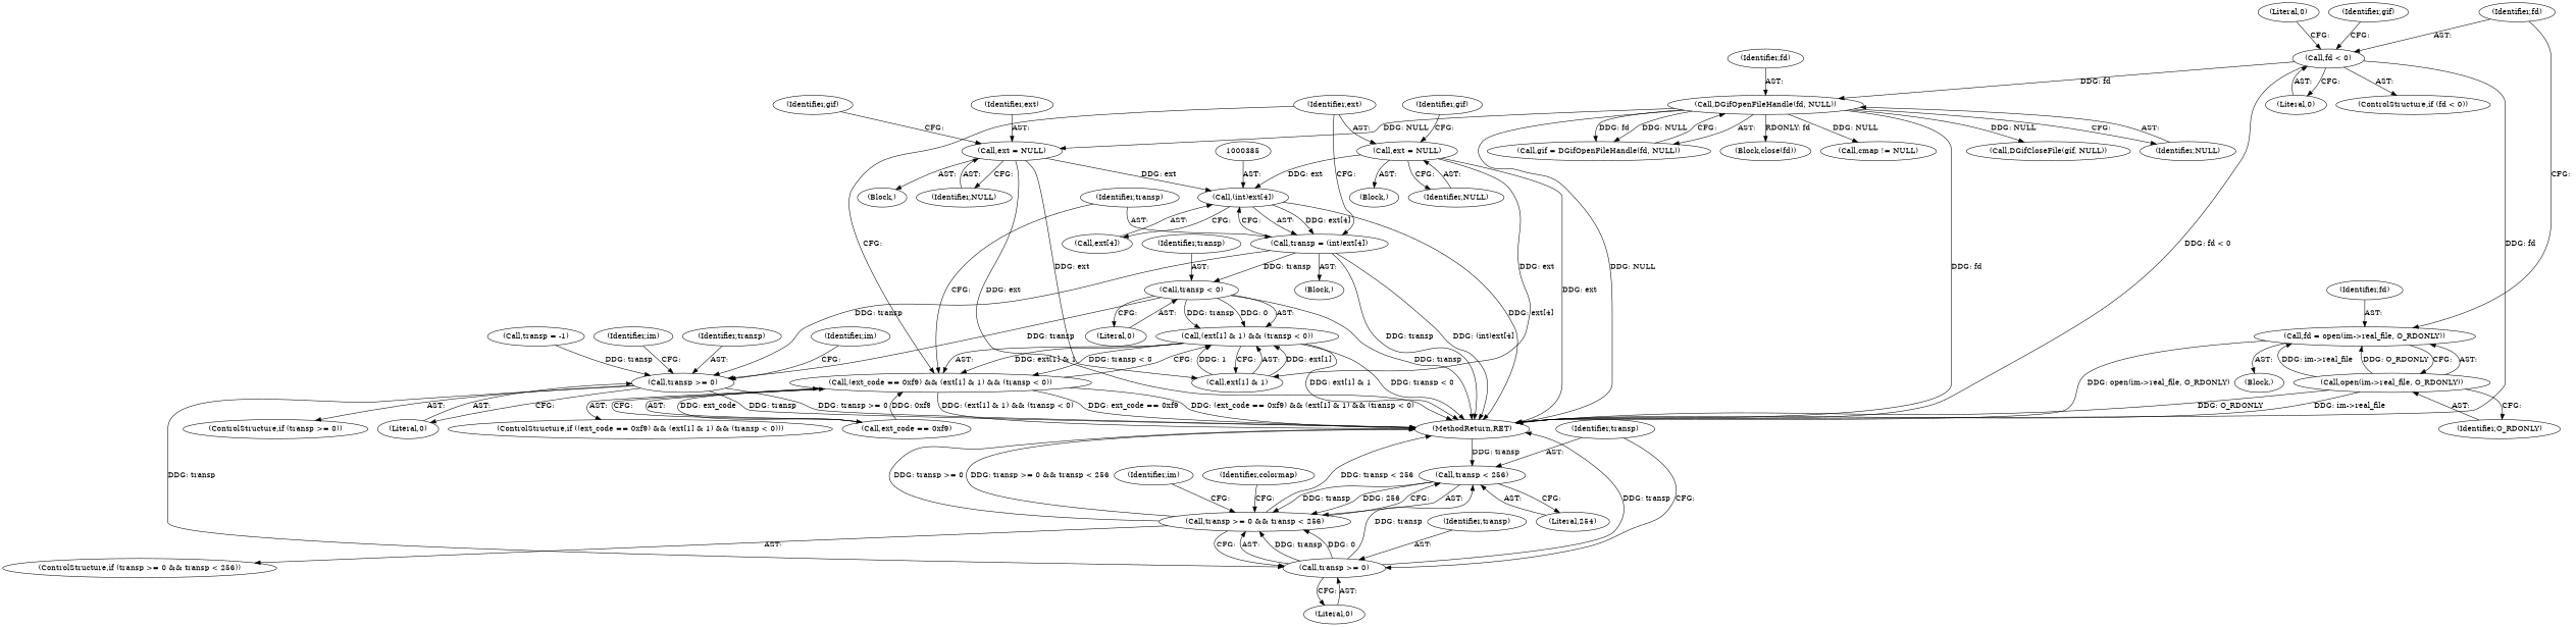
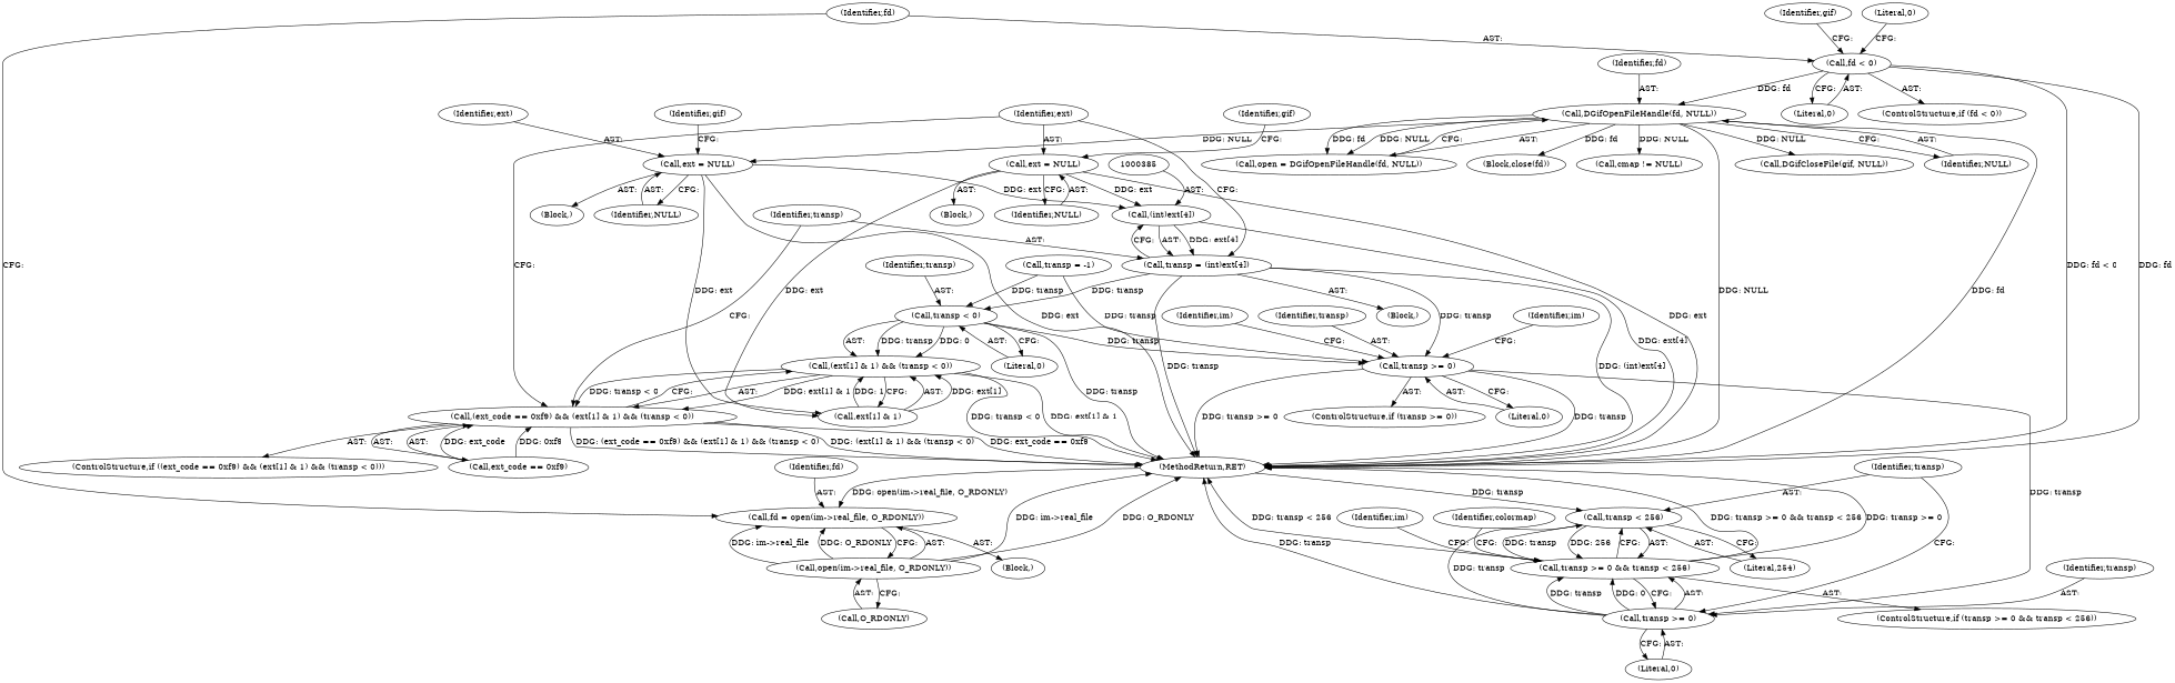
  digraph {
    n1 [label="(Call,(int)ext[4])"]
    n2 [label="(Call,transp = (int)ext[4])"]
-   n3 [label="(Call,ext[4])"]
    n4 [label="(MethodReturn,RET)"]
    n5 [label="(Call,transp < 0)"]
    n6 [label="(Call,transp >= 0)"]
    n7 [label="(Block,)"]
    n8 [label="(Call,transp < 256)"]
    n9 [label="(Call,ext = NULL)"]
    n10 [label="(Identifier,NULL)"]
    n11 [label="(Block,)"]
    n12 [label="(Call,ext[1] & 1)"]
    n13 [label="(Call,(ext[1] & 1) && (transp < 0))"]
    n14 [label="(Call,DGifOpenFileHandle(fd, NULL))"]
    n15 [label="(Call,DGifCloseFile(gif, NULL))"]
    n16 [label="(Identifier,NULL)"]
-   n17 [label="(Call,gif = DGifOpenFileHandle(fd, NULL))"]
+   n17 [label="(Call,open = DGifOpenFileHandle(fd, NULL))"]
    n18 [label="(Block,close(fd))"]
    n19 [label="(Call,cmap != NULL)"]
    n20 [label="(Call,fd < 0)"]
    n21 [label="(Literal,0)"]
    n22 [label="(ControlStructure,if (fd < 0))"]
    n23 [label="(Call,fd = open(im->real_file, O_RDONLY))"]
    n24 [label="(Call,open(im->real_file, O_RDONLY))"]
    n25 [label="(Block,)"]
-   n26 [label="(Identifier,O_RDONLY)"]
+   n26 [label="(Call,O_RDONLY)"]
    n27 [label="(Call,ext = NULL)"]
    n28 [label="(Block,)"]
    n29 [label="(Identifier,NULL)"]
    n30 [label="(Literal,0)"]
    n31 [label="(Call,transp >= 0)"]
    n32 [label="(ControlStructure,if (transp >= 0))"]
    n33 [label="(Literal,0)"]
    n34 [label="(Call,(ext_code == 0xf9) && (ext[1] & 1) && (transp < 0))"]
    n35 [label="(ControlStructure,if ((ext_code == 0xf9) && (ext[1] & 1) && (transp < 0)))"]
    n36 [label="(Call,ext_code == 0xf9)"]
    n37 [label="(Call,transp >= 0 && transp < 256)"]
    n38 [label="(Literal,0)"]
    n39 [label="(ControlStructure,if (transp >= 0 && transp < 256))"]
    n40 [label="(Literal,254)"]
    n41 [label="(Identifier,fd)"]
    n42 [label="(Identifier,gif)"]
    n43 [label="(Identifier,im)"]
    n44 [label="(Literal,0)"]
    n45 [label="(Identifier,ext)"]
    n46 [label="(Identifier,transp)"]
    n47 [label="(Identifier,im)"]
    n48 [label="(Call,transp = -1)"]
    n49 [label="(Identifier,fd)"]
    n50 [label="(Identifier,transp)"]
    n51 [label="(Identifier,colormap)"]
    n52 [label="(Identifier,im)"]
    n53 [label="(Identifier,ext)"]
    n54 [label="(Identifier,fd)"]
    n55 [label="(Identifier,transp)"]
    n56 [label="(Identifier,transp)"]
    n57 [label="(Identifier,gif)"]
    n58 [label="(Identifier,gif)"]
    n59 [label="(Identifier,transp)"]
    1000385
    n1 -> n2 [label="AST: "]
    n1 -> n2 [label="DDG: ext[4]"]
-   n1 -> n3 [label="CFG: "]
    n1 -> n4 [label="DDG: ext[4]"]
    n2 -> n1 [label="CFG: "]
    n2 -> n4 [label="DDG: transp"]
    n2 -> n4 [label="DDG: (int)ext[4]"]
    n2 -> n5 [label="DDG: transp"]
    n2 -> n6 [label="DDG: transp"]
    n2 -> n7 [label="AST: "]
-   n3 -> n1 [label="AST: "]
    n4 -> n8 [label="DDG: transp"]
    n5 -> n4 [label="DDG: transp"]
    n5 -> n6 [label="DDG: transp"]
    n5 -> n13 [label="AST: "]
    n5 -> n13 [label="DDG: transp"]
    n5 -> n13 [label="DDG: 0"]
    n5 -> n30 [label="CFG: "]
    n6 -> n4 [label="DDG: transp"]
    n6 -> n4 [label="DDG: transp >= 0"]
    n6 -> n31 [label="DDG: transp"]
    n6 -> n32 [label="AST: "]
    n6 -> n33 [label="CFG: "]
    n8 -> n37 [label="AST: "]
    n8 -> n37 [label="DDG: transp"]
    n8 -> n37 [label="DDG: 256"]
    n8 -> n40 [label="CFG: "]
    n9 -> n1 [label="DDG: ext"]
    n9 -> n4 [label="DDG: ext"]
    n9 -> n10 [label="CFG: "]
    n9 -> n11 [label="AST: "]
    n9 -> n12 [label="DDG: ext"]
    n10 -> n9 [label="AST: "]
    n12 -> n13 [label="AST: "]
    n12 -> n13 [label="DDG: ext[1]"]
    n12 -> n13 [label="DDG: 1"]
    n13 -> n4 [label="DDG: ext[1] & 1"]
    n13 -> n4 [label="DDG: transp < 0"]
    n13 -> n12 [label="CFG: "]
    n13 -> n34 [label="AST: "]
    n13 -> n34 [label="DDG: ext[1] & 1"]
    n13 -> n34 [label="DDG: transp < 0"]
    n14 -> n4 [label="DDG: fd"]
    n14 -> n4 [label="DDG: NULL"]
    n14 -> n9 [label="DDG: NULL"]
    n14 -> n15 [label="DDG: NULL"]
    n14 -> n16 [label="CFG: "]
    n14 -> n17 [label="AST: "]
    n14 -> n17 [label="DDG: fd"]
    n14 -> n17 [label="DDG: NULL"]
-   n14 -> n18 [label="RDONLY: fd"]
+   n14 -> n18 [label="DDG: fd"]
    n14 -> n19 [label="DDG: NULL"]
    n16 -> n14 [label="AST: "]
    n17 -> n14 [label="CFG: "]
    n20 -> n4 [label="DDG: fd < 0"]
    n20 -> n4 [label="DDG: fd"]
    n20 -> n14 [label="DDG: fd"]
    n20 -> n21 [label="CFG: "]
    n20 -> n22 [label="AST: "]
    n21 -> n20 [label="AST: "]
-   n23 -> n4 [label="DDG: open(im->real_file, O_RDONLY)"]
+   n4 -> n23 [label="DDG: open(im->real_file, O_RDONLY)"]
    n23 -> n24 [label="CFG: "]
    n23 -> n25 [label="AST: "]
    n24 -> n4 [label="DDG: O_RDONLY"]
    n24 -> n4 [label="DDG: im->real_file"]
    n24 -> n23 [label="AST: "]
    n24 -> n23 [label="DDG: im->real_file"]
    n24 -> n23 [label="DDG: O_RDONLY"]
    n24 -> n26 [label="CFG: "]
    n26 -> n24 [label="AST: "]
    n27 -> n1 [label="DDG: ext"]
    n27 -> n4 [label="DDG: ext"]
    n27 -> n12 [label="DDG: ext"]
    n27 -> n28 [label="AST: "]
    n27 -> n29 [label="CFG: "]
    n29 -> n27 [label="AST: "]
    n30 -> n5 [label="AST: "]
    n31 -> n4 [label="DDG: transp"]
    n31 -> n8 [label="DDG: transp"]
    n31 -> n37 [label="AST: "]
    n31 -> n37 [label="DDG: transp"]
    n31 -> n37 [label="DDG: 0"]
    n31 -> n38 [label="CFG: "]
    n33 -> n6 [label="AST: "]
    n34 -> n4 [label="DDG: ext_code == 0xf9"]
    n34 -> n4 [label="DDG: (ext_code == 0xf9) && (ext[1] & 1) && (transp < 0)"]
    n34 -> n4 [label="DDG: (ext[1] & 1) && (transp < 0)"]
    n34 -> n13 [label="CFG: "]
    n34 -> n35 [label="AST: "]
-   n34 -> n36 [label="CFG: "]
+   n34 -> n36 [label="AST: "]
    n36 -> n34 [label="AST: "]
    n36 -> n34 [label="DDG: ext_code"]
    n36 -> n34 [label="DDG: 0xf9"]
    n37 -> n4 [label="DDG: transp < 256"]
    n37 -> n4 [label="DDG: transp >= 0 && transp < 256"]
    n37 -> n4 [label="DDG: transp >= 0"]
    n37 -> n8 [label="CFG: "]
    n37 -> n31 [label="CFG: "]
    n37 -> n39 [label="AST: "]
    n38 -> n31 [label="AST: "]
    n40 -> n8 [label="AST: "]
    n41 -> n14 [label="AST: "]
    n42 -> n9 [label="CFG: "]
    n43 -> n37 [label="CFG: "]
    n44 -> n20 [label="CFG: "]
    n45 -> n2 [label="CFG: "]
    n45 -> n27 [label="AST: "]
    n45 -> n34 [label="CFG: "]
    n46 -> n2 [label="AST: "]
    n46 -> n34 [label="CFG: "]
    n47 -> n6 [label="CFG: "]
+   n48 -> n5 [label="DDG: transp"]
    n48 -> n6 [label="DDG: transp"]
    n49 -> n20 [label="AST: "]
    n49 -> n23 [label="CFG: "]
    n50 -> n31 [label="AST: "]
    n51 -> n37 [label="CFG: "]
    n52 -> n6 [label="CFG: "]
    n53 -> n9 [label="AST: "]
    n54 -> n23 [label="AST: "]
    n55 -> n8 [label="AST: "]
    n55 -> n31 [label="CFG: "]
    n56 -> n6 [label="AST: "]
    n57 -> n20 [label="CFG: "]
    n58 -> n27 [label="CFG: "]
    n59 -> n5 [label="AST: "]
    1000385 -> n1 [label="AST: "]
  }
